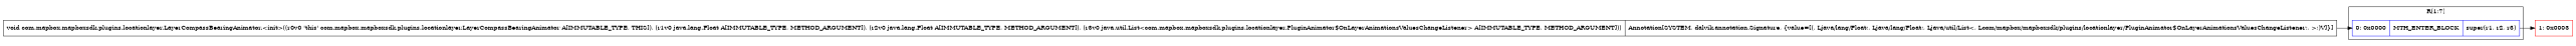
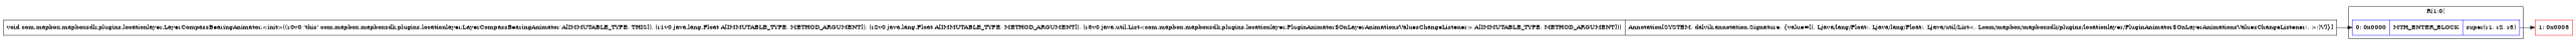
  digraph {
    rankdir=LR
    node [shape=record]
    n1 [color=blue label="{0\:\ 0x0000|MTH_ENTER_BLOCK\l|super(r1, r2, r3)\l}"]
    n2 [color=red label="{1\:\ 0x0003}"]
    n3 [label="{void com.mapbox.mapboxsdk.plugins.locationlayer.LayerCompassBearingAnimator.\<init\>((r0v0 'this' com.mapbox.mapboxsdk.plugins.locationlayer.LayerCompassBearingAnimator A[IMMUTABLE_TYPE, THIS]), (r1v0 java.lang.Float A[IMMUTABLE_TYPE, METHOD_ARGUMENT]), (r2v0 java.lang.Float A[IMMUTABLE_TYPE, METHOD_ARGUMENT]), (r3v0 java.util.List\<com.mapbox.mapboxsdk.plugins.locationlayer.PluginAnimator$OnLayerAnimationsValuesChangeListener\> A[IMMUTABLE_TYPE, METHOD_ARGUMENT]))  | Annotation[SYSTEM, dalvik.annotation.Signature, \{value=[(, Ljava\/lang\/Float;, Ljava\/lang\/Float;, Ljava\/util\/List\<, Lcom\/mapbox\/mapboxsdk\/plugins\/locationlayer\/PluginAnimator$OnLayerAnimationsValuesChangeListener;, \>;)V]\}]\l}"]
    subgraph cluster_1 {
-     label="R(1:7)"
+     label="R(1:0)"
      n1
    }
    n1 -> n2
    n3 -> n1
  }
